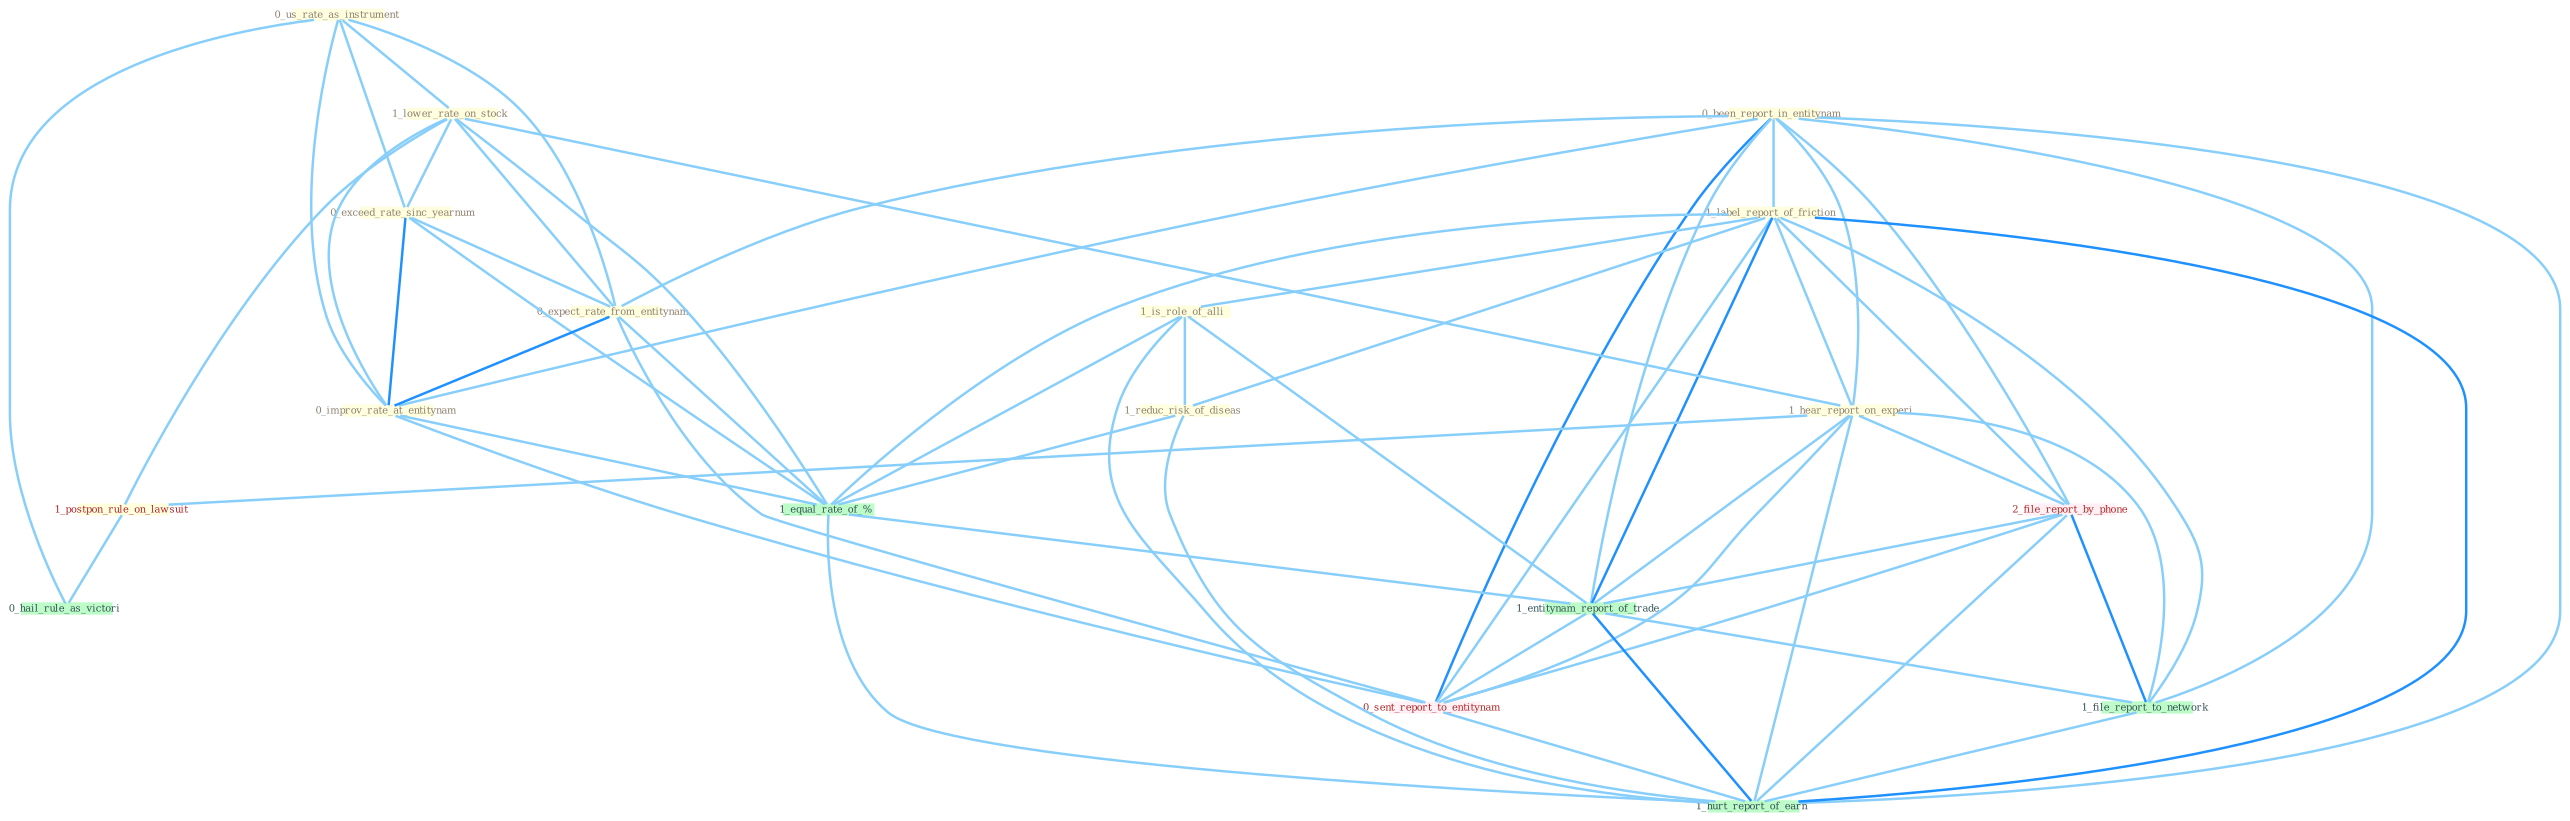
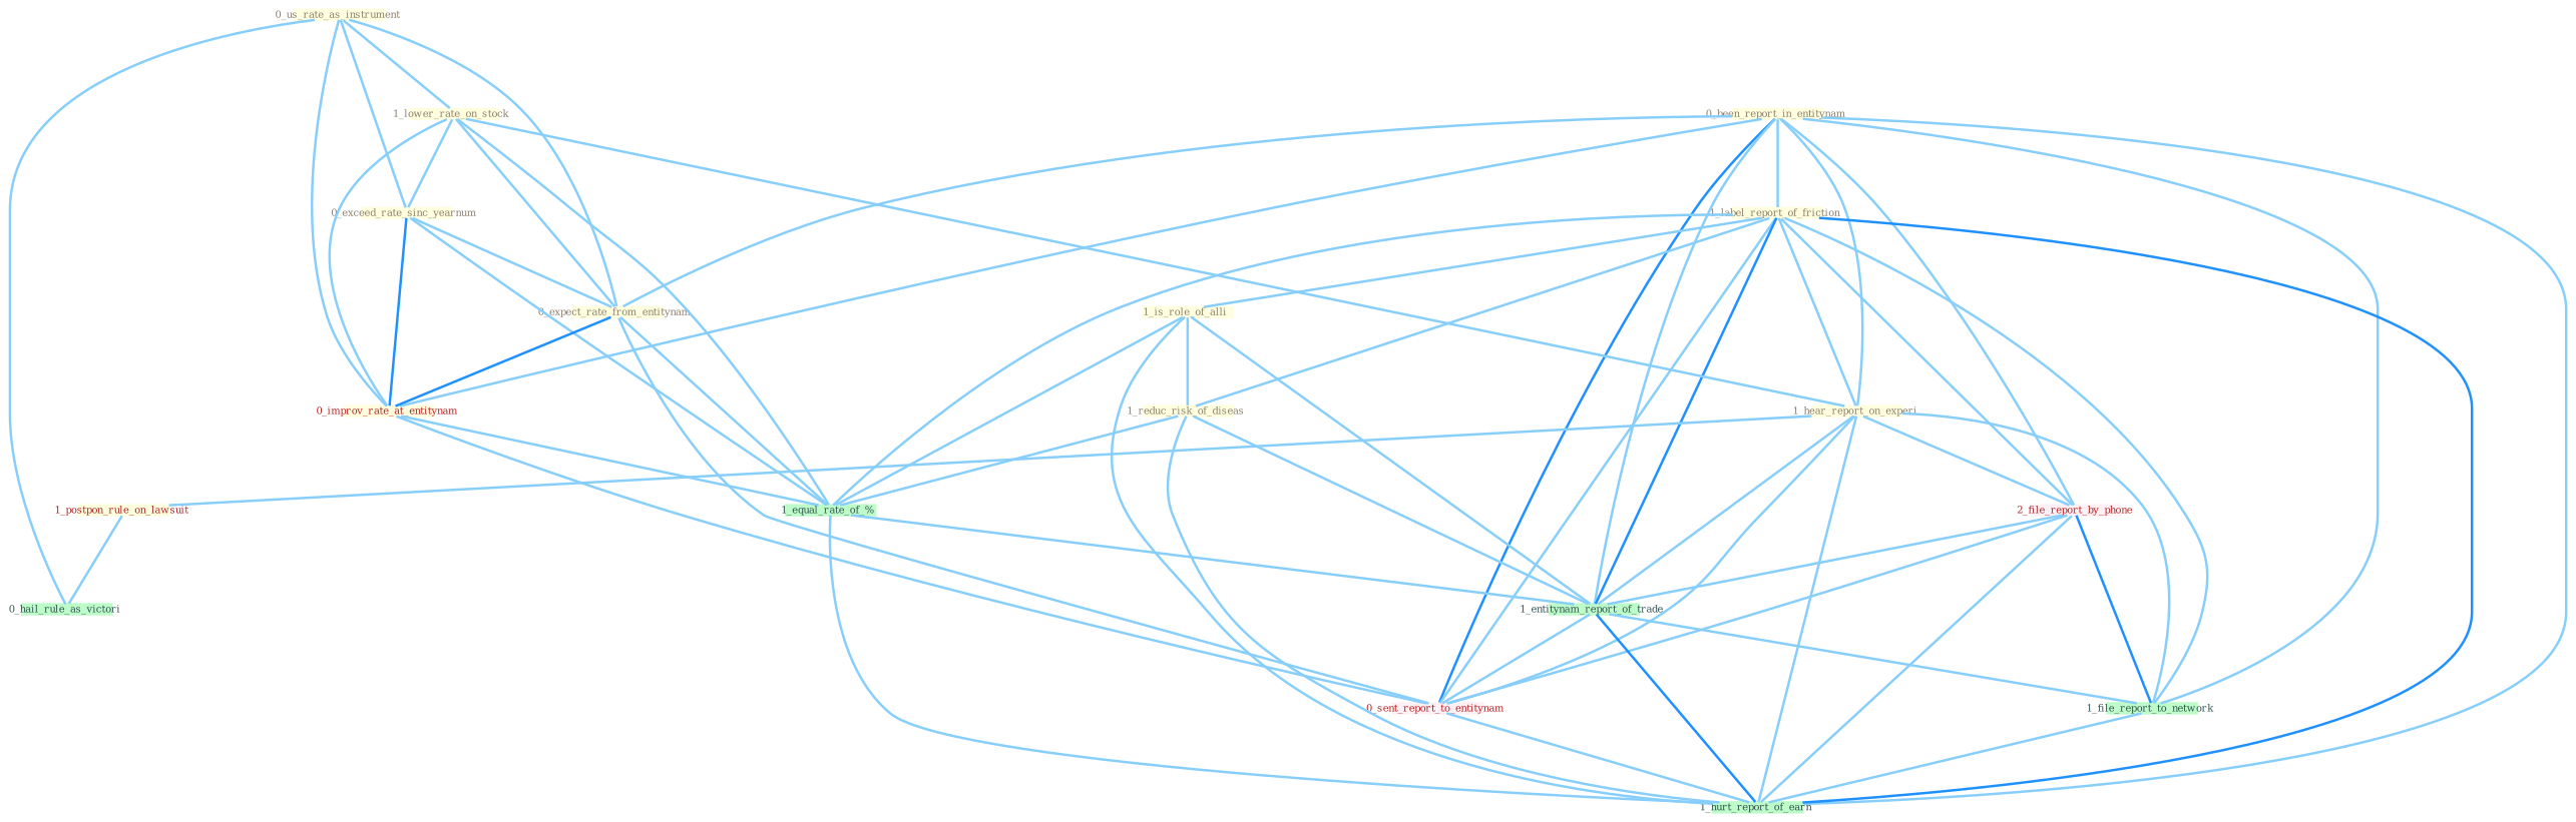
  graph {
    node [color="#ffffe0" fixedsize=true fontcolor="#8b7d6b" fontsize=4 shape=polygon style=filled]
    edge [color="#87cefa" w=1]
    "0_us_rate_as_instrument " [height=.06 width=.5]
    "0_been_report_in_entitynam " [height=.06 width=.5]
    "1_label_report_of_friction " [height=.06 width=.5]
    "1_is_role_of_alli " [height=.06 width=.5]
    "1_lower_rate_on_stock " [height=.06 width=.5]
    "1_reduc_risk_of_diseas " [height=.06 width=.5]
    "0_exceed_rate_sinc_yearnum " [height=.06 width=.5]
    "0_expect_rate_from_entitynam " [height=.06 width=.5]
    "1_hear_report_on_experi " [height=.06 width=.5]
-   "0_improv_rate_at_entitynam " [height=.06 width=.5]
+   "0_improv_rate_at_entitynam " [fontcolor="#b22222" height=.06 width=.5]
    "1_postpon_rule_on_lawsuit " [fontcolor="#b22222" height=.06 width=.5]
    n12 [color="#fff0f5" fontcolor="#b22222" height=.06 label="2_file_report_by_phone" width=.5]
    "0_sent_report_to_entitynam " [color="#fff0f5" fontcolor="#b22222" height=.06 width=.5]
    "0_hail_rule_as_victori " [color="#BDFCC9" fontcolor="#2f4f4f" height=.06 width=.5]
    "1_entitynam_report_of_trade " [color="#BDFCC9" fontcolor="#2f4f4f" height=.06 width=.5]
    "1_file_report_to_network " [color="#BDFCC9" fontcolor="#2f4f4f" height=.06 width=.5]
    "1_hurt_report_of_earn " [color="#BDFCC9" fontcolor="#2f4f4f" height=.06 width=.5]
    "1_equal_rate_of_% " [color="#BDFCC9" fontcolor="#2f4f4f" height=.06 width=.5]
    subgraph sub_1 {
      "0_us_rate_as_instrument "
      "0_been_report_in_entitynam "
      "1_label_report_of_friction "
      "1_is_role_of_alli "
      "1_lower_rate_on_stock "
      "1_reduc_risk_of_diseas "
      "0_exceed_rate_sinc_yearnum "
      "0_expect_rate_from_entitynam "
      "1_hear_report_on_experi "
      "0_improv_rate_at_entitynam "
      "1_postpon_rule_on_lawsuit "
    }
    subgraph sub_2 {
      n12
      "0_sent_report_to_entitynam "
    }
    "0_us_rate_as_instrument " -- "1_lower_rate_on_stock "
    "0_us_rate_as_instrument " -- "0_exceed_rate_sinc_yearnum "
    "0_us_rate_as_instrument " -- "0_expect_rate_from_entitynam "
    "0_us_rate_as_instrument " -- "0_improv_rate_at_entitynam "
    "0_us_rate_as_instrument " -- "0_hail_rule_as_victori "
    "0_been_report_in_entitynam " -- "1_label_report_of_friction "
    "0_been_report_in_entitynam " -- "0_expect_rate_from_entitynam "
    "0_been_report_in_entitynam " -- "1_hear_report_on_experi "
    "0_been_report_in_entitynam " -- "0_improv_rate_at_entitynam "
    "0_been_report_in_entitynam " -- n12
    "0_been_report_in_entitynam " -- "0_sent_report_to_entitynam " [color="#1e90ff" w=2]
    "0_been_report_in_entitynam " -- "1_entitynam_report_of_trade "
    "0_been_report_in_entitynam " -- "1_file_report_to_network "
    "0_been_report_in_entitynam " -- "1_hurt_report_of_earn "
    "1_label_report_of_friction " -- "1_is_role_of_alli "
    "1_label_report_of_friction " -- "1_reduc_risk_of_diseas "
    "1_label_report_of_friction " -- "1_hear_report_on_experi "
    "1_label_report_of_friction " -- n12
    "1_label_report_of_friction " -- "0_sent_report_to_entitynam "
    "1_label_report_of_friction " -- "1_entitynam_report_of_trade " [color="#1e90ff" w=2]
    "1_label_report_of_friction " -- "1_file_report_to_network "
    "1_label_report_of_friction " -- "1_hurt_report_of_earn " [color="#1e90ff" w=2]
    "1_label_report_of_friction " -- "1_equal_rate_of_% "
    "1_is_role_of_alli " -- "1_reduc_risk_of_diseas "
    "1_is_role_of_alli " -- "1_entitynam_report_of_trade "
    "1_is_role_of_alli " -- "1_hurt_report_of_earn "
    "1_is_role_of_alli " -- "1_equal_rate_of_% "
    "1_lower_rate_on_stock " -- "0_exceed_rate_sinc_yearnum "
    "1_lower_rate_on_stock " -- "0_expect_rate_from_entitynam "
    "1_lower_rate_on_stock " -- "1_hear_report_on_experi "
    "1_lower_rate_on_stock " -- "0_improv_rate_at_entitynam "
-   "1_lower_rate_on_stock " -- "1_postpon_rule_on_lawsuit "
    "1_lower_rate_on_stock " -- "1_equal_rate_of_% "
+   "1_reduc_risk_of_diseas " -- "1_entitynam_report_of_trade "
    "1_reduc_risk_of_diseas " -- "1_hurt_report_of_earn "
    "1_reduc_risk_of_diseas " -- "1_equal_rate_of_% "
    "0_exceed_rate_sinc_yearnum " -- "0_expect_rate_from_entitynam "
    "0_exceed_rate_sinc_yearnum " -- "0_improv_rate_at_entitynam " [color="#1e90ff"]
    "0_exceed_rate_sinc_yearnum " -- "1_equal_rate_of_% "
    "0_expect_rate_from_entitynam " -- "0_improv_rate_at_entitynam " [color="#1e90ff" w=2]
    "0_expect_rate_from_entitynam " -- "0_sent_report_to_entitynam "
    "0_expect_rate_from_entitynam " -- "1_equal_rate_of_% "
    "1_hear_report_on_experi " -- "1_postpon_rule_on_lawsuit "
    "1_hear_report_on_experi " -- n12
    "1_hear_report_on_experi " -- "0_sent_report_to_entitynam "
    "1_hear_report_on_experi " -- "1_entitynam_report_of_trade "
    "1_hear_report_on_experi " -- "1_file_report_to_network "
    "1_hear_report_on_experi " -- "1_hurt_report_of_earn "
    "0_improv_rate_at_entitynam " -- "0_sent_report_to_entitynam "
    "0_improv_rate_at_entitynam " -- "1_equal_rate_of_% "
    "1_postpon_rule_on_lawsuit " -- "0_hail_rule_as_victori "
    n12 -- "0_sent_report_to_entitynam "
    n12 -- "1_entitynam_report_of_trade "
    n12 -- "1_file_report_to_network " [color="#1e90ff" w=2]
    n12 -- "1_hurt_report_of_earn "
    "0_sent_report_to_entitynam " -- "1_hurt_report_of_earn "
    "1_entitynam_report_of_trade " -- "0_sent_report_to_entitynam "
    "1_entitynam_report_of_trade " -- "1_file_report_to_network "
    "1_entitynam_report_of_trade " -- "1_hurt_report_of_earn " [color="#1e90ff" w=2]
    "1_file_report_to_network " -- "1_hurt_report_of_earn "
    "1_equal_rate_of_% " -- "1_entitynam_report_of_trade "
    "1_equal_rate_of_% " -- "1_hurt_report_of_earn "
  }
